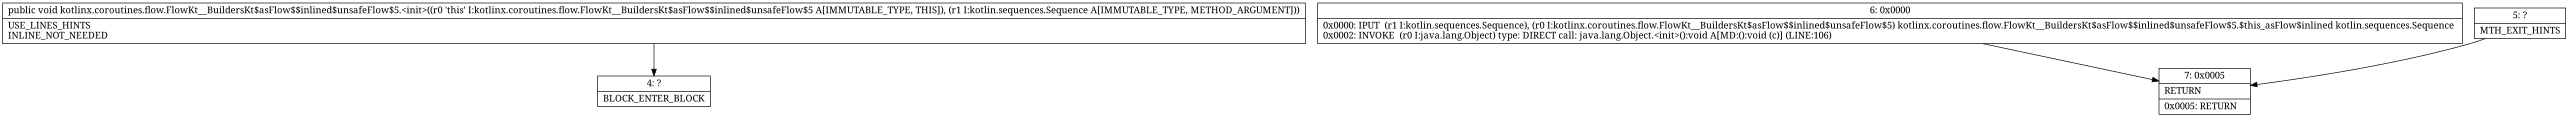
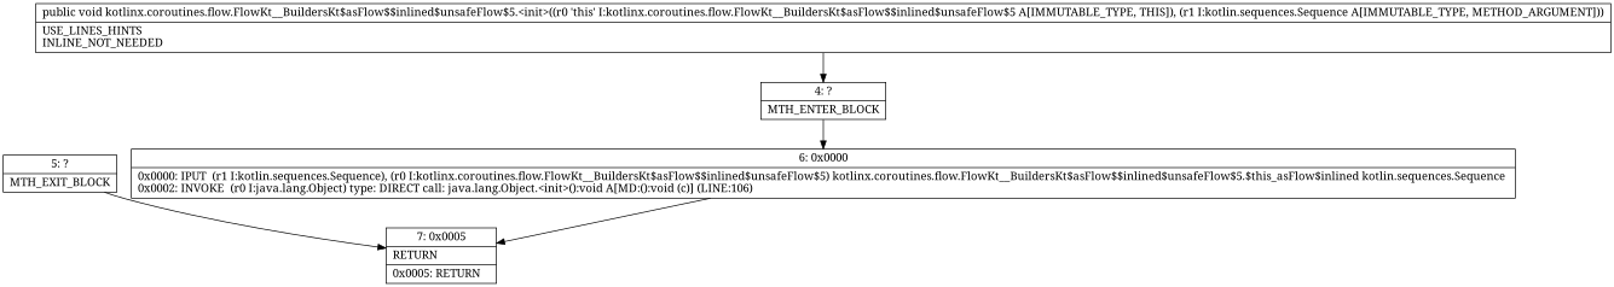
  digraph {
    fontname="Noto Serif"
    node [fontname="Noto Serif" shape=record]
    edge [fontname="Noto Serif"]
-   n1 [label="{4\:\ ?|BLOCK_ENTER_BLOCK\l}"]
+   n1 [label="{4\:\ ?|MTH_ENTER_BLOCK\l}"]
    n2 [label="{6\:\ 0x0000|0x0000: IPUT  (r1 I:kotlin.sequences.Sequence), (r0 I:kotlinx.coroutines.flow.FlowKt__BuildersKt$asFlow$$inlined$unsafeFlow$5) kotlinx.coroutines.flow.FlowKt__BuildersKt$asFlow$$inlined$unsafeFlow$5.$this_asFlow$inlined kotlin.sequences.Sequence \l0x0002: INVOKE  (r0 I:java.lang.Object) type: DIRECT call: java.lang.Object.\<init\>():void A[MD:():void (c)] (LINE:106)\l}"]
    n3 [label="{7\:\ 0x0005|RETURN\l|0x0005: RETURN   \l}"]
-   n4 [label="{5\:\ ?|MTH_EXIT_HINTS\l}"]
+   n4 [label="{5\:\ ?|MTH_EXIT_BLOCK\l}"]
    n5 [label="{public void kotlinx.coroutines.flow.FlowKt__BuildersKt$asFlow$$inlined$unsafeFlow$5.\<init\>((r0 'this' I:kotlinx.coroutines.flow.FlowKt__BuildersKt$asFlow$$inlined$unsafeFlow$5 A[IMMUTABLE_TYPE, THIS]), (r1 I:kotlin.sequences.Sequence A[IMMUTABLE_TYPE, METHOD_ARGUMENT]))  | USE_LINES_HINTS\lINLINE_NOT_NEEDED\l}"]
+   n1 -> n2
    n2 -> n3
    n4 -> n3
    n5 -> n1
  }
